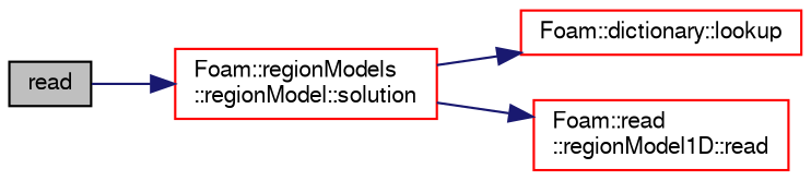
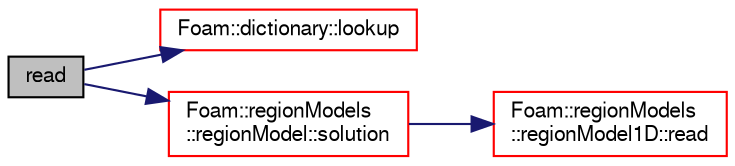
  digraph {
    rankdir=LR
    node [color=red fontname=FreeSans fontsize=10 shape=record]
    edge [color=midnightblue fontname=FreeSans fontsize=10 labelfontname=FreeSans labelfontsize=10 style=solid]
    n1 [color=black fillcolor=grey75 fontcolor=black height=0.2 label=read style=filled width=0.4]
    n2 [height=0.2 label="Foam::dictionary::lookup" width=0.4]
    n3 [height=0.2 label="Foam::regionModels\l::regionModel::solution" width=0.4]
-   n4 [height=0.2 label="Foam::read\l::regionModel1D::read" width=0.4]
-   n3 -> n2
+   n4 [height=0.2 label="Foam::regionModels\l::regionModel1D::read" width=0.4]
+   n1 -> n2
    n1 -> n3
    n3 -> n4
  }
